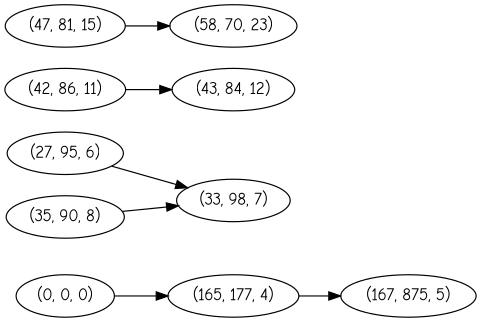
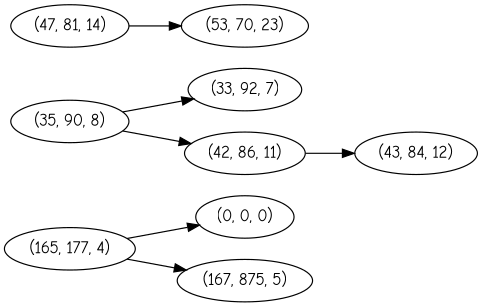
  digraph {
    fontname="Comic Neue"
    rankdir=LR
    node [fontname="Comic Neue"]
    edge [fontname="Comic Neue"]
    "(0, 0, 0)"
    "(165, 177, 4)"
-   "(27, 95, 6)"
-   "(33, 92, 7)" [label="(33, 98, 7)"]
+   "(33, 92, 7)"
    n5 [label="(167, 875, 5)"]
    "(35, 90, 8)"
    "(42, 86, 11)"
    "(43, 84, 12)"
-   "(47, 81, 15)"
-   "(58, 70, 23)"
-   "(0, 0, 0)" -> "(165, 177, 4)"
+   "(47, 81, 15)" [label="(47, 81, 14)"]
+   "(58, 70, 23)" [label="(53, 70, 23)"]
+   "(165, 177, 4)" -> "(0, 0, 0)"
    "(165, 177, 4)" -> n5
-   "(27, 95, 6)" -> "(33, 92, 7)"
    "(35, 90, 8)" -> "(33, 92, 7)"
+   "(35, 90, 8)" -> "(42, 86, 11)"
    "(42, 86, 11)" -> "(43, 84, 12)"
    "(47, 81, 15)" -> "(58, 70, 23)"
  }
